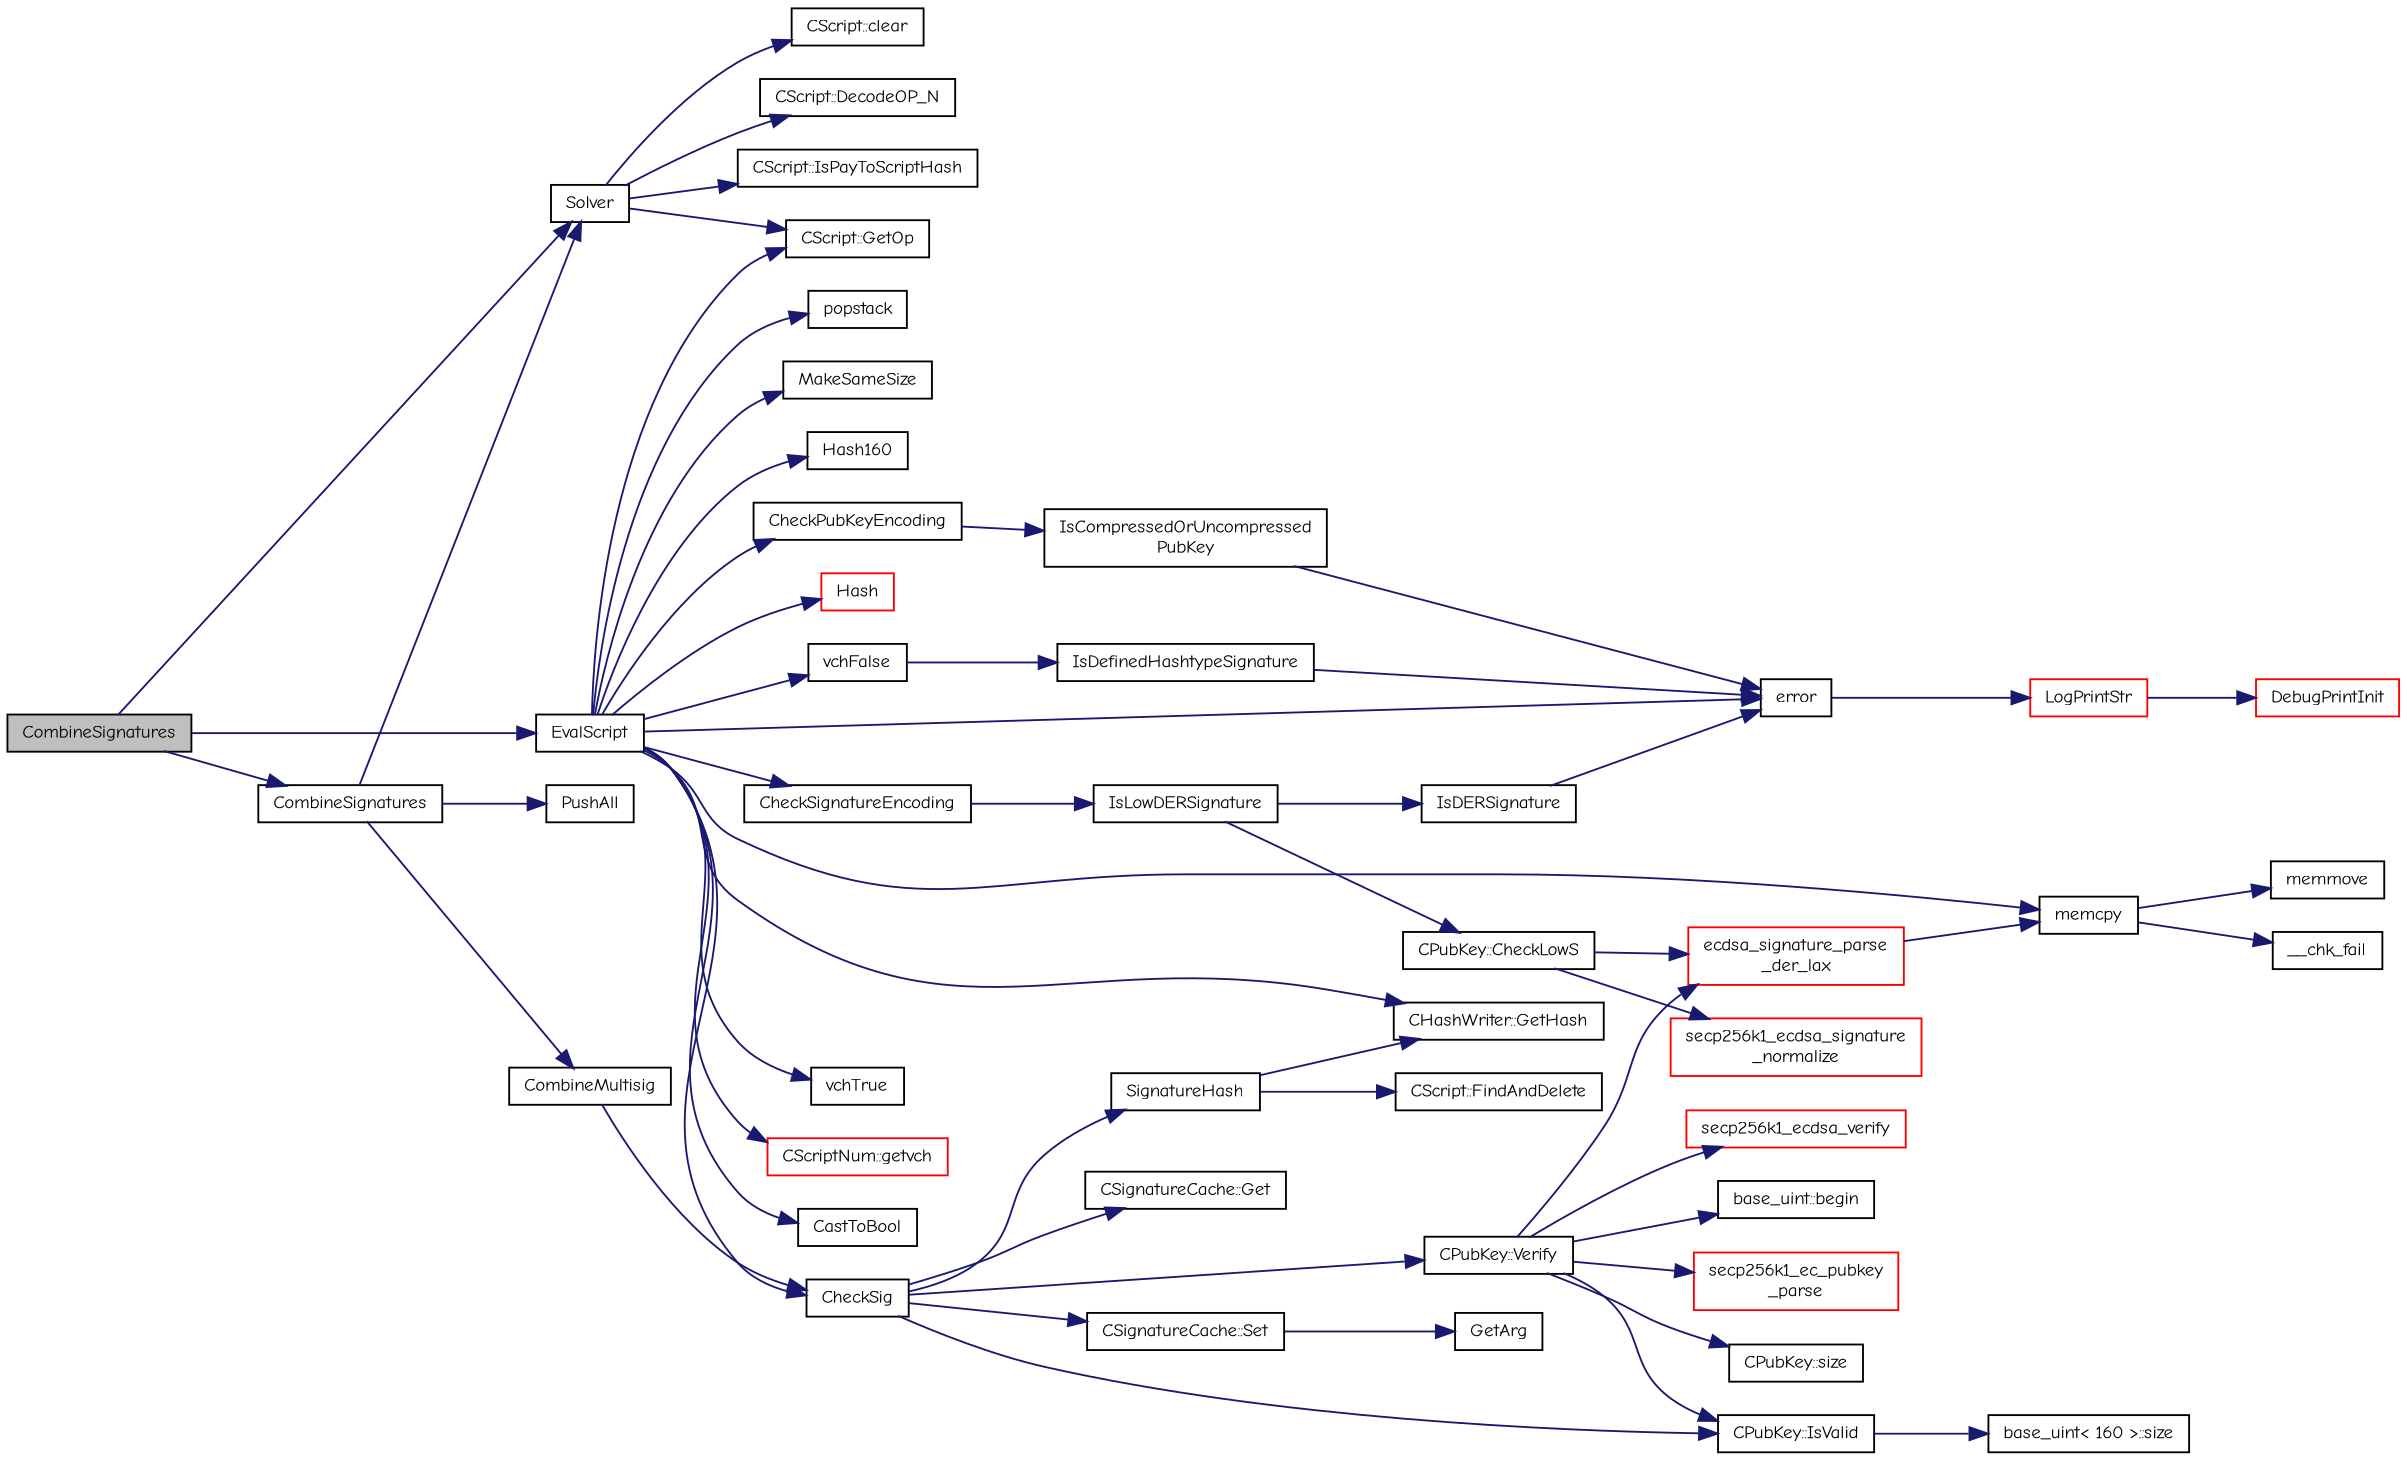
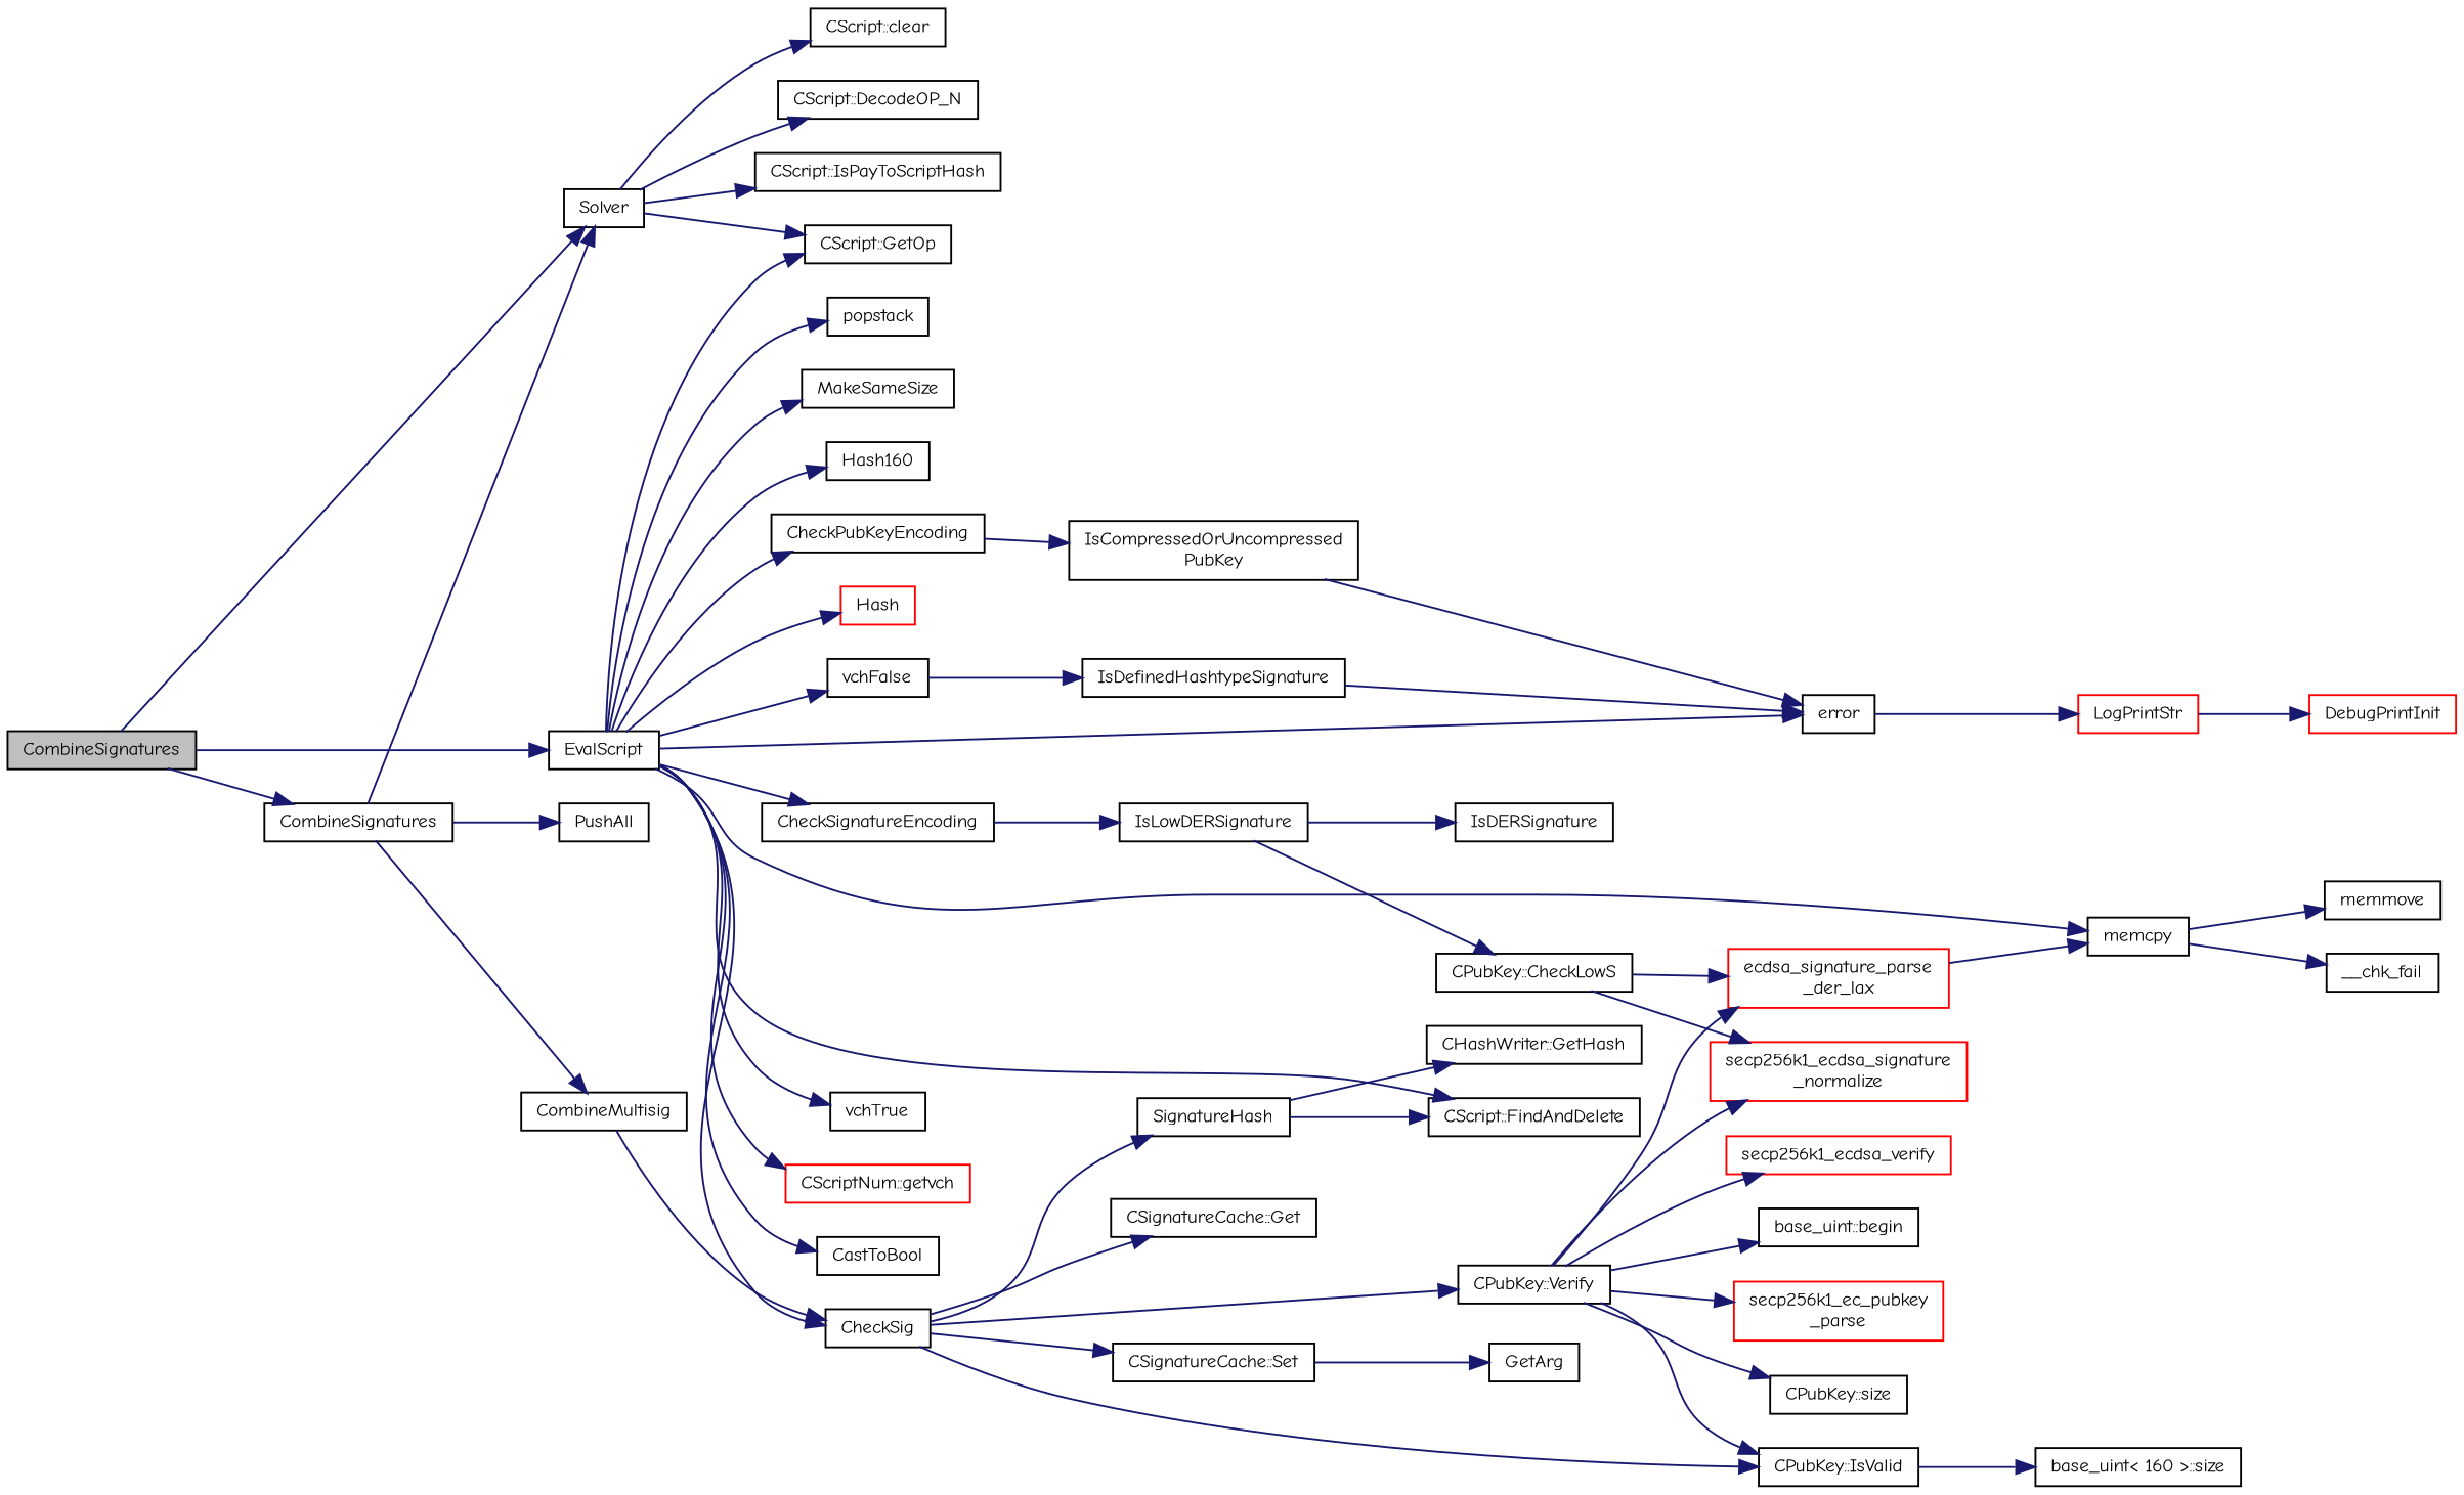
  digraph {
    fontname="Comic Neue"
    rankdir=LR
    node [color=black fillcolor=white fontname="Comic Neue" fontsize=10 shape=record style=filled]
    edge [color=midnightblue fontname="Comic Neue" fontsize=10 labelfontname=Helvetica labelfontsize=10 style=solid]
    n1 [fillcolor=grey75 fontcolor=black height=0.2 label=CombineSignatures width=0.4]
    n2 [height=0.2 label=Solver width=0.4]
    n3 [height=0.2 label=EvalScript width=0.4]
    n4 [height=0.2 label=CombineSignatures width=0.4]
    n5 [height=0.2 label="CScript::IsPayToScriptHash" width=0.4]
    n6 [height=0.2 label="CScript::clear" width=0.4]
    n7 [height=0.2 label="CScript::GetOp" width=0.4]
    n8 [height=0.2 label="CScript::DecodeOP_N" width=0.4]
    n9 [height=0.2 label=vchFalse width=0.4]
    n10 [height=0.2 label=vchTrue width=0.4]
    n11 [color=red height=0.2 label="CScriptNum::getvch" width=0.4]
    n12 [height=0.2 label=CastToBool width=0.4]
    n13 [height=0.2 label=popstack width=0.4]
    n14 [height=0.2 label=MakeSameSize width=0.4]
    n15 [height=0.2 label=Hash160 width=0.4]
    n16 [height=0.2 label=memcpy width=0.4]
    n17 [color=red height=0.2 label=Hash width=0.4]
    n18 [height=0.2 label="CScript::FindAndDelete" width=0.4]
    n19 [height=0.2 label=CheckSignatureEncoding width=0.4]
    n20 [height=0.2 label=error width=0.4]
    n21 [height=0.2 label=CheckPubKeyEncoding width=0.4]
    n22 [height=0.2 label=CheckSig width=0.4]
    n23 [height=0.2 label=PushAll width=0.4]
    n24 [height=0.2 label=CombineMultisig width=0.4]
    n25 [height=0.2 label=IsDefinedHashtypeSignature width=0.4]
    n26 [height=0.2 label=memmove width=0.4]
    n27 [height=0.2 label=__chk_fail width=0.4]
    n28 [height=0.2 label=IsLowDERSignature width=0.4]
    n29 [color=red height=0.2 label=LogPrintStr width=0.4]
    n30 [height=0.2 label="IsCompressedOrUncompressed\lPubKey" width=0.4]
    n31 [height=0.2 label="CPubKey::IsValid" width=0.4]
    n32 [height=0.2 label=SignatureHash width=0.4]
    n33 [height=0.2 label="CSignatureCache::Get" width=0.4]
    n34 [height=0.2 label="CPubKey::Verify" width=0.4]
    n35 [height=0.2 label="CSignatureCache::Set" width=0.4]
    n36 [height=0.2 label=IsDERSignature width=0.4]
    n37 [height=0.2 label="CPubKey::CheckLowS" width=0.4]
    n38 [color=red height=0.2 label="ecdsa_signature_parse\l_der_lax" width=0.4]
    n39 [color=red height=0.2 label="secp256k1_ecdsa_signature\l_normalize" width=0.4]
    n40 [color=red height=0.2 label=DebugPrintInit width=0.4]
    n41 [height=0.2 label="base_uint\< 160 \>::size" width=0.4]
    n42 [height=0.2 label="CHashWriter::GetHash" width=0.4]
    n43 [color=red height=0.2 label="secp256k1_ec_pubkey\l_parse" width=0.4]
    n44 [height=0.2 label="CPubKey::size" width=0.4]
    n45 [color=red height=0.2 label=secp256k1_ecdsa_verify width=0.4]
    n46 [height=0.2 label="base_uint::begin" width=0.4]
    n47 [height=0.2 label=GetArg width=0.4]
    n1 -> n2
    n1 -> n3
    n1 -> n4
    n2 -> n5
    n2 -> n6
    n2 -> n7
    n2 -> n8
    n3 -> n7
    n3 -> n9
    n3 -> n10
    n3 -> n11
    n3 -> n12
    n3 -> n13
    n3 -> n14
    n3 -> n15
    n3 -> n16
    n3 -> n17
-   n3 -> n42
+   n3 -> n18
    n3 -> n19
    n3 -> n20
    n3 -> n21
    n3 -> n22
    n4 -> n2
    n4 -> n23
    n4 -> n24
    n9 -> n25
    n16 -> n26
    n16 -> n27
    n19 -> n28
    n20 -> n29
    n21 -> n30
    n22 -> n31
    n22 -> n32
    n22 -> n33
    n22 -> n34
    n22 -> n35
    n24 -> n22
    n25 -> n20
    n28 -> n36
    n28 -> n37
    n29 -> n40
    n30 -> n20
    n31 -> n41
    n32 -> n18
    n32 -> n42
    n34 -> n31
    n34 -> n38
+   n34 -> n39
    n34 -> n43
    n34 -> n44
    n34 -> n45
    n34 -> n46
    n35 -> n47
-   n36 -> n20
    n37 -> n38
    n37 -> n39
    n38 -> n16
  }
